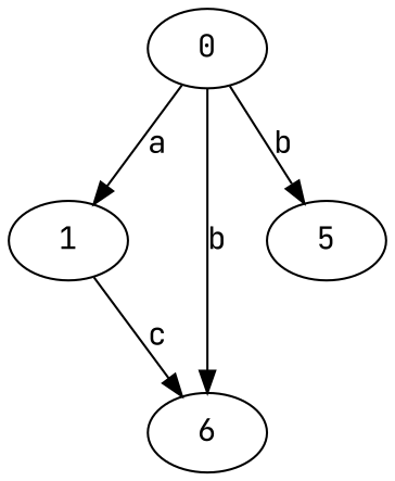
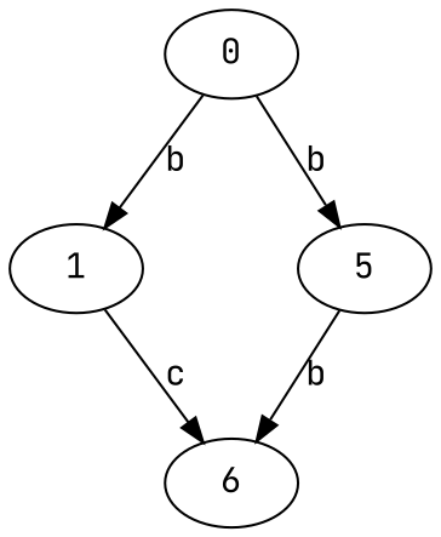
  strict digraph {
    fontname="JetBrains Mono"
    node [fontname="JetBrains Mono"]
    edge [fontname="JetBrains Mono"]
    1
    6
    0
    5
    1 -> 6 [label=c]
-   0 -> 1 [label=a]
-   0 -> 6 [label=b]
+   0 -> 1 [label=b]
+   5 -> 6 [label=b]
    0 -> 5 [label=b]
  }
